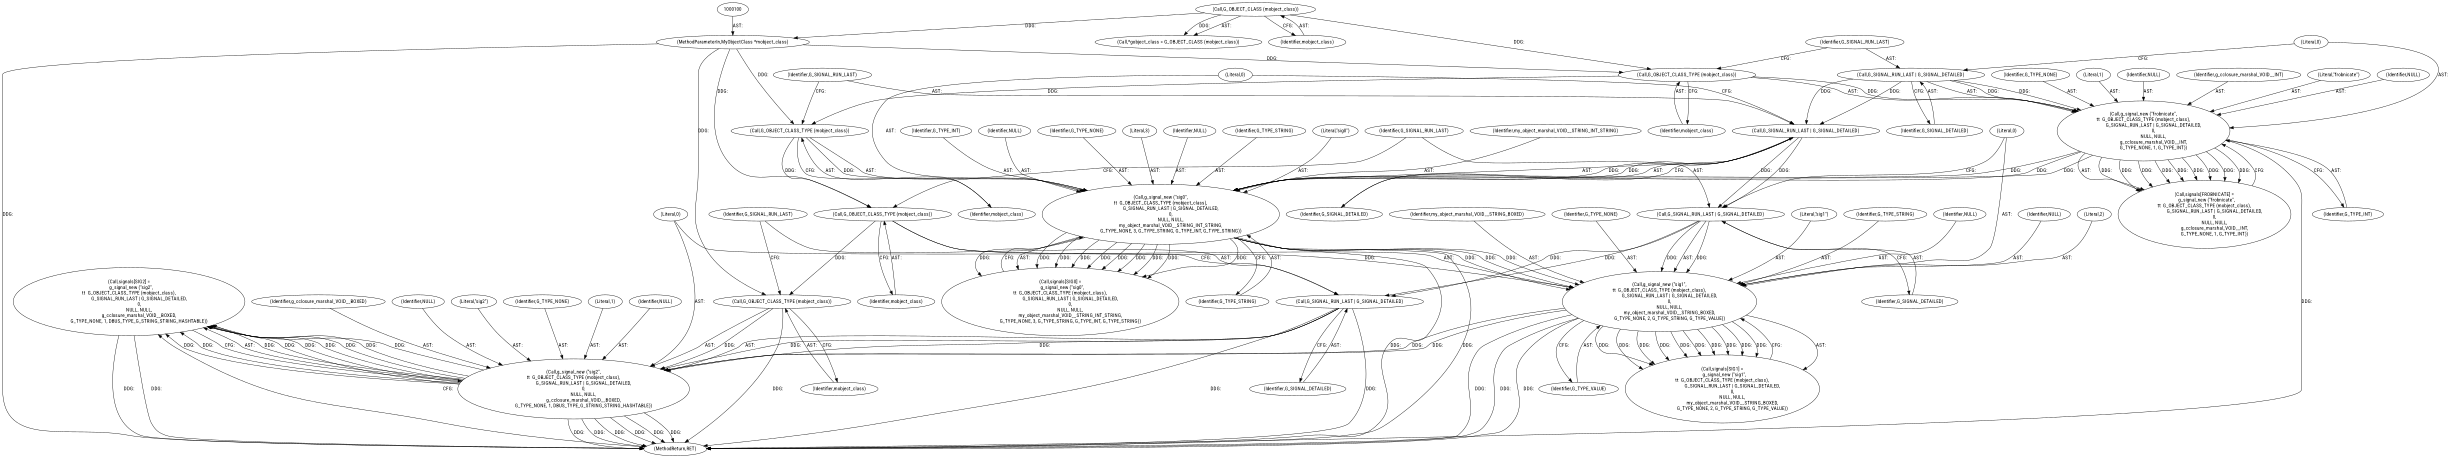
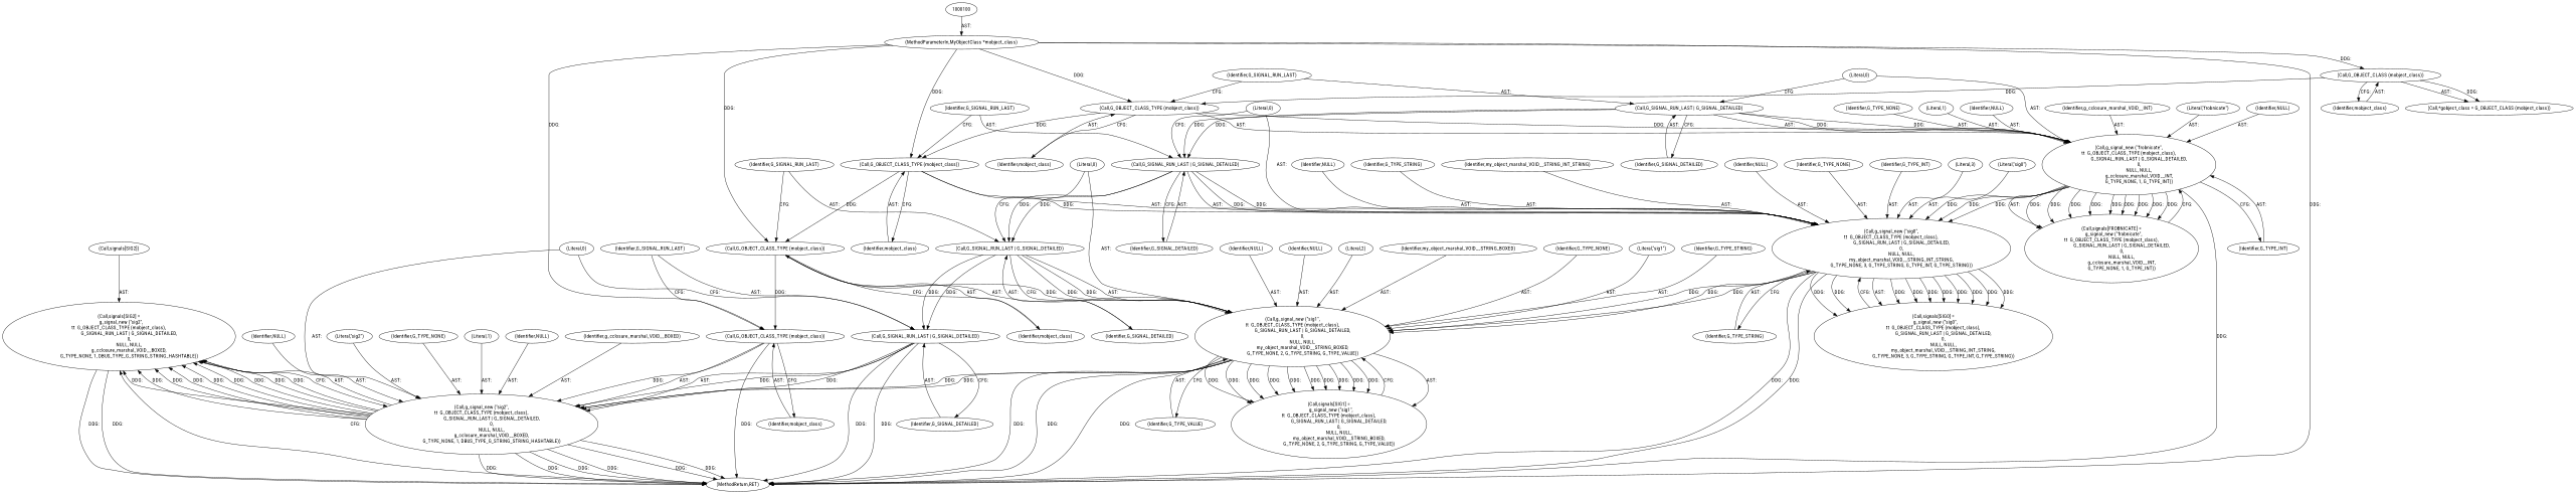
  digraph {
    fontname="Roboto Condensed"
    node [fontname="Roboto Condensed"]
    edge [fontname="Roboto Condensed"]
    n1 [label="(Call,signals[SIG2] =\n    g_signal_new (\"sig2\",\n\t\t  G_OBJECT_CLASS_TYPE (mobject_class),\n                  G_SIGNAL_RUN_LAST | G_SIGNAL_DETAILED,\n                  0,\n                  NULL, NULL,\n                  g_cclosure_marshal_VOID__BOXED,\n                  G_TYPE_NONE, 1, DBUS_TYPE_G_STRING_STRING_HASHTABLE))"]
    n2 [label="(Call,g_signal_new (\"sig2\",\n\t\t  G_OBJECT_CLASS_TYPE (mobject_class),\n                  G_SIGNAL_RUN_LAST | G_SIGNAL_DETAILED,\n                  0,\n                  NULL, NULL,\n                  g_cclosure_marshal_VOID__BOXED,\n                  G_TYPE_NONE, 1, DBUS_TYPE_G_STRING_STRING_HASHTABLE))"]
    n3 [label="(MethodReturn,RET)"]
    n4 [label="(Call,G_OBJECT_CLASS_TYPE (mobject_class))"]
    n5 [label="(Identifier,mobject_class)"]
    n6 [label="(Call,G_OBJECT_CLASS_TYPE (mobject_class))"]
    n7 [label="(Call,g_signal_new (\"sig1\",\n\t\t  G_OBJECT_CLASS_TYPE (mobject_class),\n                  G_SIGNAL_RUN_LAST | G_SIGNAL_DETAILED,\n                  0,\n                  NULL, NULL,\n                  my_object_marshal_VOID__STRING_BOXED,\n                  G_TYPE_NONE, 2, G_TYPE_STRING, G_TYPE_VALUE))"]
    n8 [label="(Identifier,mobject_class)"]
    n9 [label="(Identifier,G_TYPE_VALUE)"]
    n10 [label="(Call,signals[SIG1] =\n    g_signal_new (\"sig1\",\n\t\t  G_OBJECT_CLASS_TYPE (mobject_class),\n                  G_SIGNAL_RUN_LAST | G_SIGNAL_DETAILED,\n                  0,\n                  NULL, NULL,\n                  my_object_marshal_VOID__STRING_BOXED,\n                  G_TYPE_NONE, 2, G_TYPE_STRING, G_TYPE_VALUE))"]
    n11 [label="(Call,G_OBJECT_CLASS_TYPE (mobject_class))"]
    n12 [label="(Call,g_signal_new (\"sig0\",\n\t\t  G_OBJECT_CLASS_TYPE (mobject_class),\n                  G_SIGNAL_RUN_LAST | G_SIGNAL_DETAILED,\n                  0,\n                  NULL, NULL,\n                  my_object_marshal_VOID__STRING_INT_STRING,\n                  G_TYPE_NONE, 3, G_TYPE_STRING, G_TYPE_INT, G_TYPE_STRING))"]
    n13 [label="(Identifier,mobject_class)"]
    n14 [label="(Identifier,G_TYPE_STRING)"]
    n15 [label="(Call,signals[SIG0] =\n    g_signal_new (\"sig0\",\n\t\t  G_OBJECT_CLASS_TYPE (mobject_class),\n                  G_SIGNAL_RUN_LAST | G_SIGNAL_DETAILED,\n                  0,\n                  NULL, NULL,\n                  my_object_marshal_VOID__STRING_INT_STRING,\n                  G_TYPE_NONE, 3, G_TYPE_STRING, G_TYPE_INT, G_TYPE_STRING))"]
    n16 [label="(Call,G_OBJECT_CLASS_TYPE (mobject_class))"]
    n17 [label="(Call,g_signal_new (\"frobnicate\",\n\t\t  G_OBJECT_CLASS_TYPE (mobject_class),\n                  G_SIGNAL_RUN_LAST | G_SIGNAL_DETAILED,\n                  0,\n                  NULL, NULL,\n                  g_cclosure_marshal_VOID__INT,\n                  G_TYPE_NONE, 1, G_TYPE_INT))"]
    n18 [label="(Identifier,mobject_class)"]
    n19 [label="(Call,signals[FROBNICATE] =\n    g_signal_new (\"frobnicate\",\n\t\t  G_OBJECT_CLASS_TYPE (mobject_class),\n                  G_SIGNAL_RUN_LAST | G_SIGNAL_DETAILED,\n                  0,\n                  NULL, NULL,\n                  g_cclosure_marshal_VOID__INT,\n                  G_TYPE_NONE, 1, G_TYPE_INT))"]
    n20 [label="(Identifier,G_TYPE_INT)"]
    n21 [label="(Call,G_OBJECT_CLASS (mobject_class))"]
    n22 [label="(Identifier,mobject_class)"]
    n23 [label="(Call,*gobject_class = G_OBJECT_CLASS (mobject_class))"]
    n24 [label="(MethodParameterIn,MyObjectClass *mobject_class)"]
    1000100
    n26 [label="(Call,G_SIGNAL_RUN_LAST | G_SIGNAL_DETAILED)"]
    n27 [label="(Identifier,G_SIGNAL_DETAILED)"]
    n28 [label="(Call,G_SIGNAL_RUN_LAST | G_SIGNAL_DETAILED)"]
    n29 [label="(Identifier,G_SIGNAL_DETAILED)"]
    n30 [label="(Call,G_SIGNAL_RUN_LAST | G_SIGNAL_DETAILED)"]
    n31 [label="(Identifier,G_SIGNAL_DETAILED)"]
    n32 [label="(Call,G_SIGNAL_RUN_LAST | G_SIGNAL_DETAILED)"]
    n33 [label="(Identifier,G_SIGNAL_DETAILED)"]
    n34 [label="(Identifier,G_SIGNAL_RUN_LAST)"]
    n35 [label="(Identifier,NULL)"]
    n36 [label="(Identifier,G_SIGNAL_RUN_LAST)"]
    n37 [label="(Identifier,NULL)"]
    n38 [label="(Literal,0)"]
    n39 [label="(Identifier,NULL)"]
    n40 [label="(Identifier,G_TYPE_NONE)"]
    n41 [label="(Literal,2)"]
    n42 [label="(Literal,0)"]
    n43 [label="(Identifier,G_TYPE_NONE)"]
    n44 [label="(Literal,1)"]
    n45 [label="(Identifier,my_object_marshal_VOID__STRING_BOXED)"]
    n46 [label="(Identifier,G_TYPE_NONE)"]
    n47 [label="(Identifier,G_TYPE_STRING)"]
    n48 [label="(Identifier,NULL)"]
    n49 [label="(Identifier,g_cclosure_marshal_VOID__BOXED)"]
    n50 [label="(Literal,0)"]
    n51 [label="(Identifier,my_object_marshal_VOID__STRING_INT_STRING)"]
    n52 [label="(Literal,1)"]
    n53 [label="(Identifier,NULL)"]
    n54 [label="(Identifier,G_SIGNAL_RUN_LAST)"]
    n55 [label="(Identifier,NULL)"]
    n56 [label="(Identifier,NULL)"]
    n57 [label="(Literal,0)"]
    n58 [label="(Identifier,G_TYPE_NONE)"]
    n59 [label="(Identifier,G_TYPE_INT)"]
    n60 [label="(Identifier,g_cclosure_marshal_VOID__INT)"]
    n61 [label="(Literal,\"sig2\")"]
+   n62 [label="(Call,signals[SIG2])"]
    n63 [label="(Literal,3)"]
    n64 [label="(Literal,\"sig1\")"]
    n65 [label="(Literal,\"sig0\")"]
    n66 [label="(Literal,\"frobnicate\")"]
    n67 [label="(Identifier,G_TYPE_STRING)"]
    n68 [label="(Identifier,NULL)"]
    n69 [label="(Identifier,G_SIGNAL_RUN_LAST)"]
    n1 -> n2 [label="CFG: "]
    n1 -> n3 [label="DDG: "]
    n1 -> n3 [label="DDG: "]
    n2 -> n1 [label="AST: "]
    n2 -> n1 [label="DDG: "]
    n2 -> n1 [label="DDG: "]
    n2 -> n1 [label="DDG: "]
    n2 -> n1 [label="DDG: "]
    n2 -> n1 [label="DDG: "]
    n2 -> n1 [label="DDG: "]
    n2 -> n1 [label="DDG: "]
    n2 -> n1 [label="DDG: "]
    n2 -> n1 [label="DDG: "]
    n2 -> n3 [label="DDG: "]
    n2 -> n3 [label="DDG: "]
    n2 -> n3 [label="DDG: "]
    n2 -> n3 [label="DDG: "]
    n2 -> n3 [label="DDG: "]
    n2 -> n3 [label="DDG: "]
    n3 -> n1 [label="CFG: "]
    n4 -> n2 [label="AST: "]
    n4 -> n2 [label="DDG: "]
    n4 -> n3 [label="DDG: "]
    n4 -> n5 [label="CFG: "]
    n5 -> n4 [label="AST: "]
    n6 -> n4 [label="DDG: "]
    n6 -> n7 [label="AST: "]
    n6 -> n7 [label="DDG: "]
    n6 -> n8 [label="CFG: "]
    n7 -> n2 [label="DDG: "]
    n7 -> n2 [label="DDG: "]
    n7 -> n3 [label="DDG: "]
    n7 -> n3 [label="DDG: "]
    n7 -> n3 [label="DDG: "]
    n7 -> n9 [label="CFG: "]
    n7 -> n10 [label="AST: "]
    n7 -> n10 [label="DDG: "]
    n7 -> n10 [label="DDG: "]
    n7 -> n10 [label="DDG: "]
    n7 -> n10 [label="DDG: "]
    n7 -> n10 [label="DDG: "]
    n7 -> n10 [label="DDG: "]
    n7 -> n10 [label="DDG: "]
    n7 -> n10 [label="DDG: "]
    n7 -> n10 [label="DDG: "]
    n7 -> n10 [label="DDG: "]
    n8 -> n6 [label="AST: "]
    n9 -> n7 [label="AST: "]
    n10 -> n7 [label="CFG: "]
    n11 -> n6 [label="DDG: "]
    n11 -> n12 [label="AST: "]
    n11 -> n12 [label="DDG: "]
    n11 -> n13 [label="CFG: "]
    n12 -> n3 [label="DDG: "]
    n12 -> n3 [label="DDG: "]
    n12 -> n7 [label="DDG: "]
    n12 -> n7 [label="DDG: "]
    n12 -> n7 [label="DDG: "]
    n12 -> n14 [label="CFG: "]
    n12 -> n15 [label="AST: "]
    n12 -> n15 [label="DDG: "]
    n12 -> n15 [label="DDG: "]
    n12 -> n15 [label="DDG: "]
    n12 -> n15 [label="DDG: "]
    n12 -> n15 [label="DDG: "]
    n12 -> n15 [label="DDG: "]
    n12 -> n15 [label="DDG: "]
    n12 -> n15 [label="DDG: "]
    n12 -> n15 [label="DDG: "]
    n12 -> n15 [label="DDG: "]
    n13 -> n11 [label="AST: "]
    n14 -> n12 [label="AST: "]
    n15 -> n12 [label="CFG: "]
    n16 -> n11 [label="DDG: "]
    n16 -> n17 [label="AST: "]
    n16 -> n17 [label="DDG: "]
    n16 -> n18 [label="CFG: "]
    n17 -> n3 [label="DDG: "]
    n17 -> n12 [label="DDG: "]
    n17 -> n12 [label="DDG: "]
    n17 -> n12 [label="DDG: "]
    n17 -> n19 [label="AST: "]
    n17 -> n19 [label="DDG: "]
    n17 -> n19 [label="DDG: "]
    n17 -> n19 [label="DDG: "]
    n17 -> n19 [label="DDG: "]
    n17 -> n19 [label="DDG: "]
    n17 -> n19 [label="DDG: "]
    n17 -> n19 [label="DDG: "]
    n17 -> n19 [label="DDG: "]
    n17 -> n19 [label="DDG: "]
    n17 -> n20 [label="CFG: "]
    n18 -> n16 [label="AST: "]
    n19 -> n17 [label="CFG: "]
    n20 -> n17 [label="AST: "]
    n21 -> n16 [label="DDG: "]
    n21 -> n22 [label="CFG: "]
    n21 -> n23 [label="AST: "]
    n21 -> n23 [label="DDG: "]
    n22 -> n21 [label="AST: "]
    n24 -> n3 [label="DDG: "]
    n24 -> n4 [label="DDG: "]
    n24 -> n6 [label="DDG: "]
    n24 -> n11 [label="DDG: "]
    n24 -> n16 [label="DDG: "]
-   n21 -> n24 [label="DDG: "]
+   n24 -> n21 [label="DDG: "]
    1000100 -> n24 [label="AST: "]
    n26 -> n2 [label="AST: "]
    n26 -> n2 [label="DDG: "]
    n26 -> n2 [label="DDG: "]
    n26 -> n3 [label="DDG: "]
    n26 -> n3 [label="DDG: "]
    n26 -> n27 [label="CFG: "]
    n27 -> n26 [label="AST: "]
    n28 -> n7 [label="AST: "]
    n28 -> n7 [label="DDG: "]
    n28 -> n7 [label="DDG: "]
    n28 -> n26 [label="DDG: "]
    n28 -> n26 [label="DDG: "]
    n28 -> n29 [label="CFG: "]
    n29 -> n28 [label="AST: "]
    n30 -> n12 [label="AST: "]
    n30 -> n12 [label="DDG: "]
    n30 -> n12 [label="DDG: "]
    n30 -> n28 [label="DDG: "]
    n30 -> n28 [label="DDG: "]
    n30 -> n31 [label="CFG: "]
    n31 -> n30 [label="AST: "]
    n32 -> n17 [label="AST: "]
    n32 -> n17 [label="DDG: "]
    n32 -> n17 [label="DDG: "]
    n32 -> n30 [label="DDG: "]
    n32 -> n30 [label="DDG: "]
    n32 -> n33 [label="CFG: "]
    n33 -> n32 [label="AST: "]
    n34 -> n4 [label="CFG: "]
    n34 -> n26 [label="AST: "]
    n35 -> n7 [label="AST: "]
    n36 -> n6 [label="CFG: "]
    n36 -> n28 [label="AST: "]
    n37 -> n12 [label="AST: "]
    n38 -> n12 [label="AST: "]
    n38 -> n30 [label="CFG: "]
    n39 -> n7 [label="AST: "]
    n40 -> n17 [label="AST: "]
    n41 -> n7 [label="AST: "]
    n42 -> n7 [label="AST: "]
    n42 -> n28 [label="CFG: "]
    n43 -> n2 [label="AST: "]
    n44 -> n2 [label="AST: "]
    n45 -> n7 [label="AST: "]
    n46 -> n7 [label="AST: "]
    n47 -> n12 [label="AST: "]
    n48 -> n2 [label="AST: "]
    n49 -> n2 [label="AST: "]
    n50 -> n2 [label="AST: "]
    n50 -> n26 [label="CFG: "]
    n51 -> n12 [label="AST: "]
    n52 -> n17 [label="AST: "]
    n53 -> n2 [label="AST: "]
    n54 -> n16 [label="CFG: "]
    n54 -> n32 [label="AST: "]
    n55 -> n12 [label="AST: "]
    n56 -> n17 [label="AST: "]
    n57 -> n17 [label="AST: "]
    n57 -> n32 [label="CFG: "]
    n58 -> n12 [label="AST: "]
    n59 -> n12 [label="AST: "]
    n60 -> n17 [label="AST: "]
    n61 -> n2 [label="AST: "]
+   n62 -> n1 [label="AST: "]
    n63 -> n12 [label="AST: "]
    n64 -> n7 [label="AST: "]
    n65 -> n12 [label="AST: "]
    n66 -> n17 [label="AST: "]
    n67 -> n7 [label="AST: "]
    n68 -> n17 [label="AST: "]
    n69 -> n11 [label="CFG: "]
    n69 -> n30 [label="AST: "]
  }
